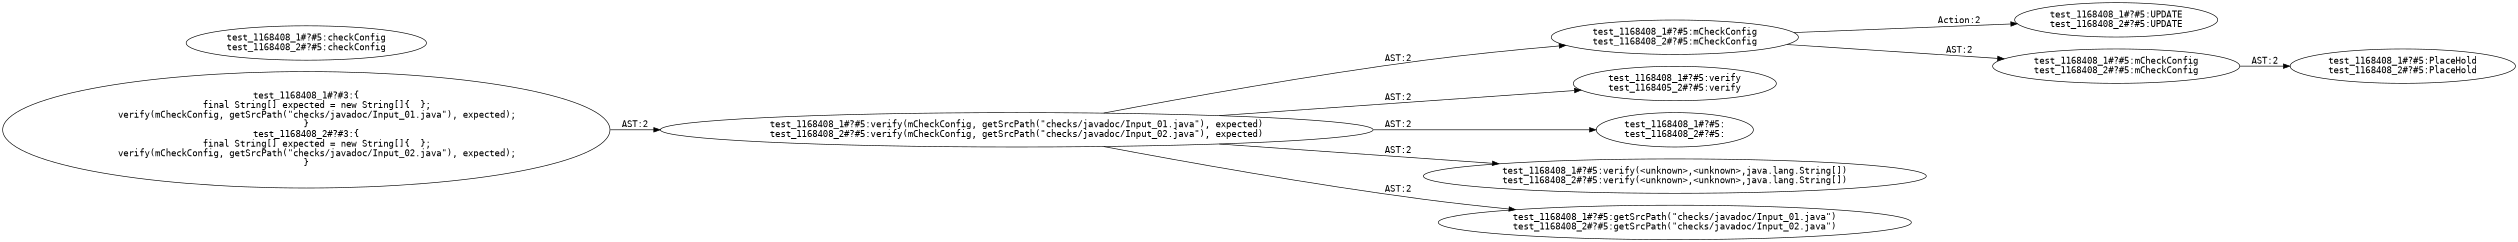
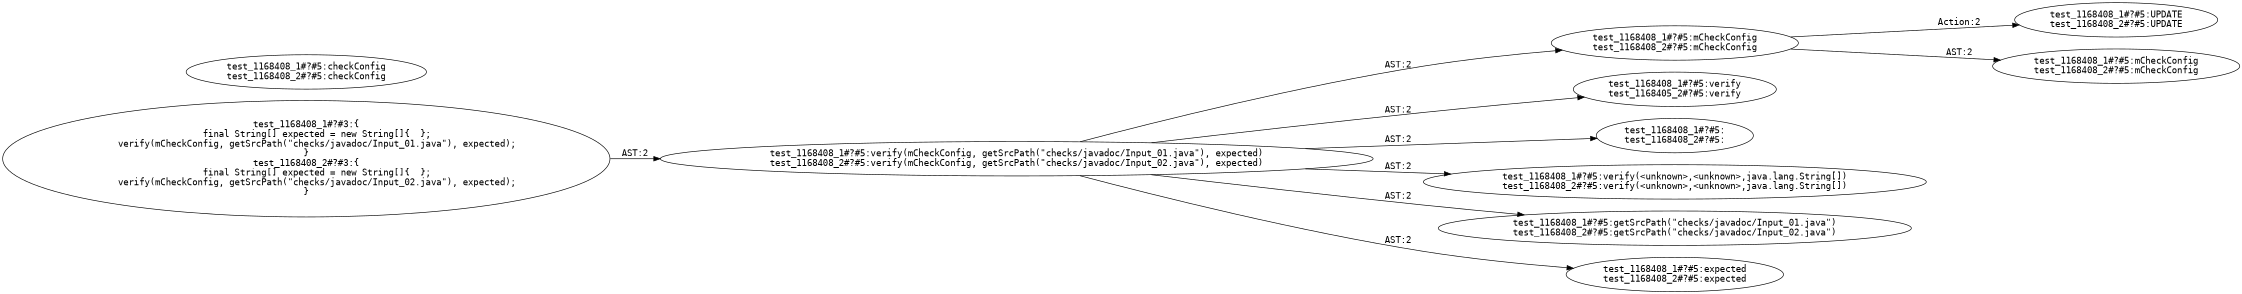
  digraph {
    fontname="DejaVu Sans Mono"
    rankdir=LR
    node [fontname="DejaVu Sans Mono" shape=ellipse]
    edge [fontname="DejaVu Sans Mono"]
    n1 [label="test_1168408_1#?#5:UPDATE\ntest_1168408_2#?#5:UPDATE"]
    n2 [label="test_1168408_1#?#5:mCheckConfig\ntest_1168408_2#?#5:mCheckConfig"]
    n3 [label="test_1168408_1#?#5:mCheckConfig\ntest_1168408_2#?#5:mCheckConfig"]
-   n4 [label="test_1168408_1#?#5:PlaceHold\ntest_1168408_2#?#5:PlaceHold"]
    n5 [label="test_1168408_1#?#5:verify(mCheckConfig, getSrcPath(\"checks/javadoc/Input_01.java\"), expected)\ntest_1168408_2#?#5:verify(mCheckConfig, getSrcPath(\"checks/javadoc/Input_02.java\"), expected)"]
    n6 [label="test_1168408_1#?#5:verify\ntest_1168405_2#?#5:verify"]
    n7 [label="test_1168408_1#?#5:\ntest_1168408_2#?#5:"]
    n8 [label="test_1168408_1#?#5:verify(<unknown>,<unknown>,java.lang.String[])\ntest_1168408_2#?#5:verify(<unknown>,<unknown>,java.lang.String[])"]
    n9 [label="test_1168408_1#?#5:getSrcPath(\"checks/javadoc/Input_01.java\")\ntest_1168408_2#?#5:getSrcPath(\"checks/javadoc/Input_02.java\")"]
+   n10 [label="test_1168408_1#?#5:expected\ntest_1168408_2#?#5:expected"]
    n11 [label="test_1168408_1#?#3:\{\n    final String[] expected = new String[]\{  \};\n    verify(mCheckConfig, getSrcPath(\"checks/javadoc/Input_01.java\"), expected);\n\}\ntest_1168408_2#?#3:\{\n    final String[] expected = new String[]\{  \};\n    verify(mCheckConfig, getSrcPath(\"checks/javadoc/Input_02.java\"), expected);\n\}"]
    n12 [label="test_1168408_1#?#5:checkConfig\ntest_1168408_2#?#5:checkConfig"]
    n2 -> n1 [label="Action:2"]
    n2 -> n3 [label="AST:2"]
-   n3 -> n4 [label="AST:2"]
    n5 -> n2 [label="AST:2"]
    n5 -> n6 [label="AST:2"]
    n5 -> n7 [label="AST:2"]
    n5 -> n8 [label="AST:2"]
    n5 -> n9 [label="AST:2"]
+   n5 -> n10 [label="AST:2"]
    n11 -> n5 [label="AST:2"]
  }
